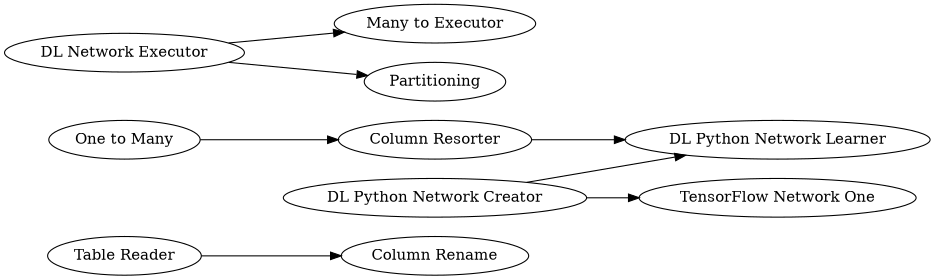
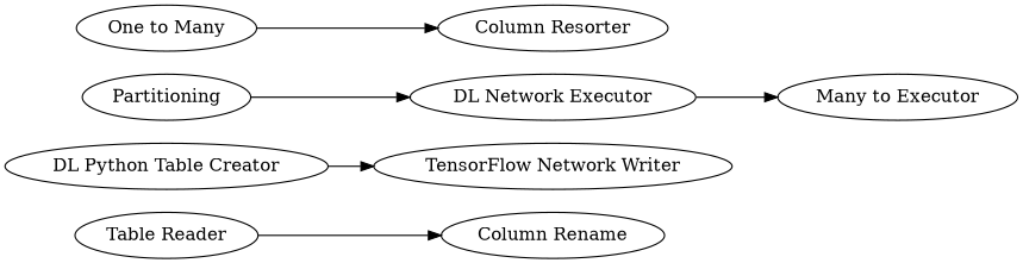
  digraph {
    rankdir=LR
    n1 [label="Table Reader"]
    n2 [label="Column Rename"]
-   n3 [label="DL Python Network Learner"]
-   n4 [label="TensorFlow Network One"]
+   n4 [label="TensorFlow Network Writer"]
    n5 [label="DL Network Executor"]
    n6 [label="Many to Executor"]
-   n7 [label="DL Python Network Creator"]
+   n7 [label="DL Python Table Creator"]
    n8 [label=Partitioning]
    n9 [label="One to Many"]
    n10 [label="Column Resorter"]
    n1 -> n2
    n5 -> n6
-   n7 -> n3
    n7 -> n4
-   n5 -> n8
+   n8 -> n5
    n9 -> n10
-   n10 -> n3
  }
